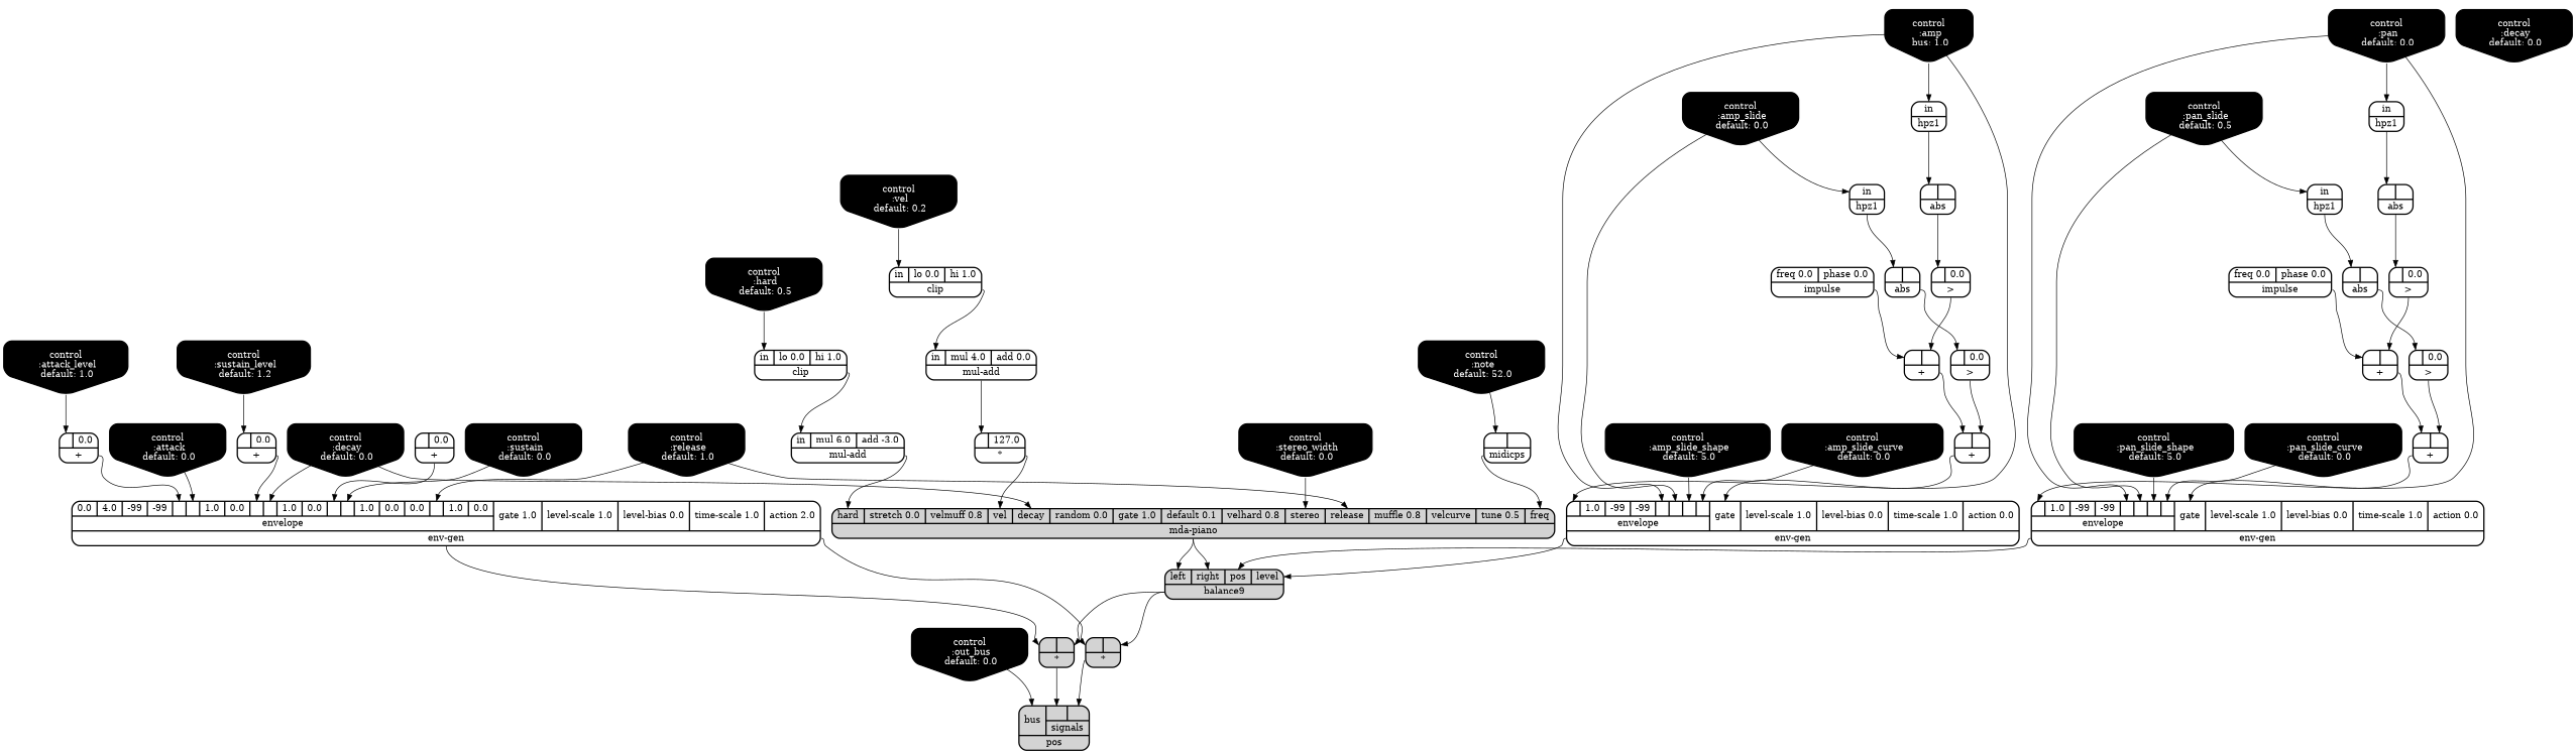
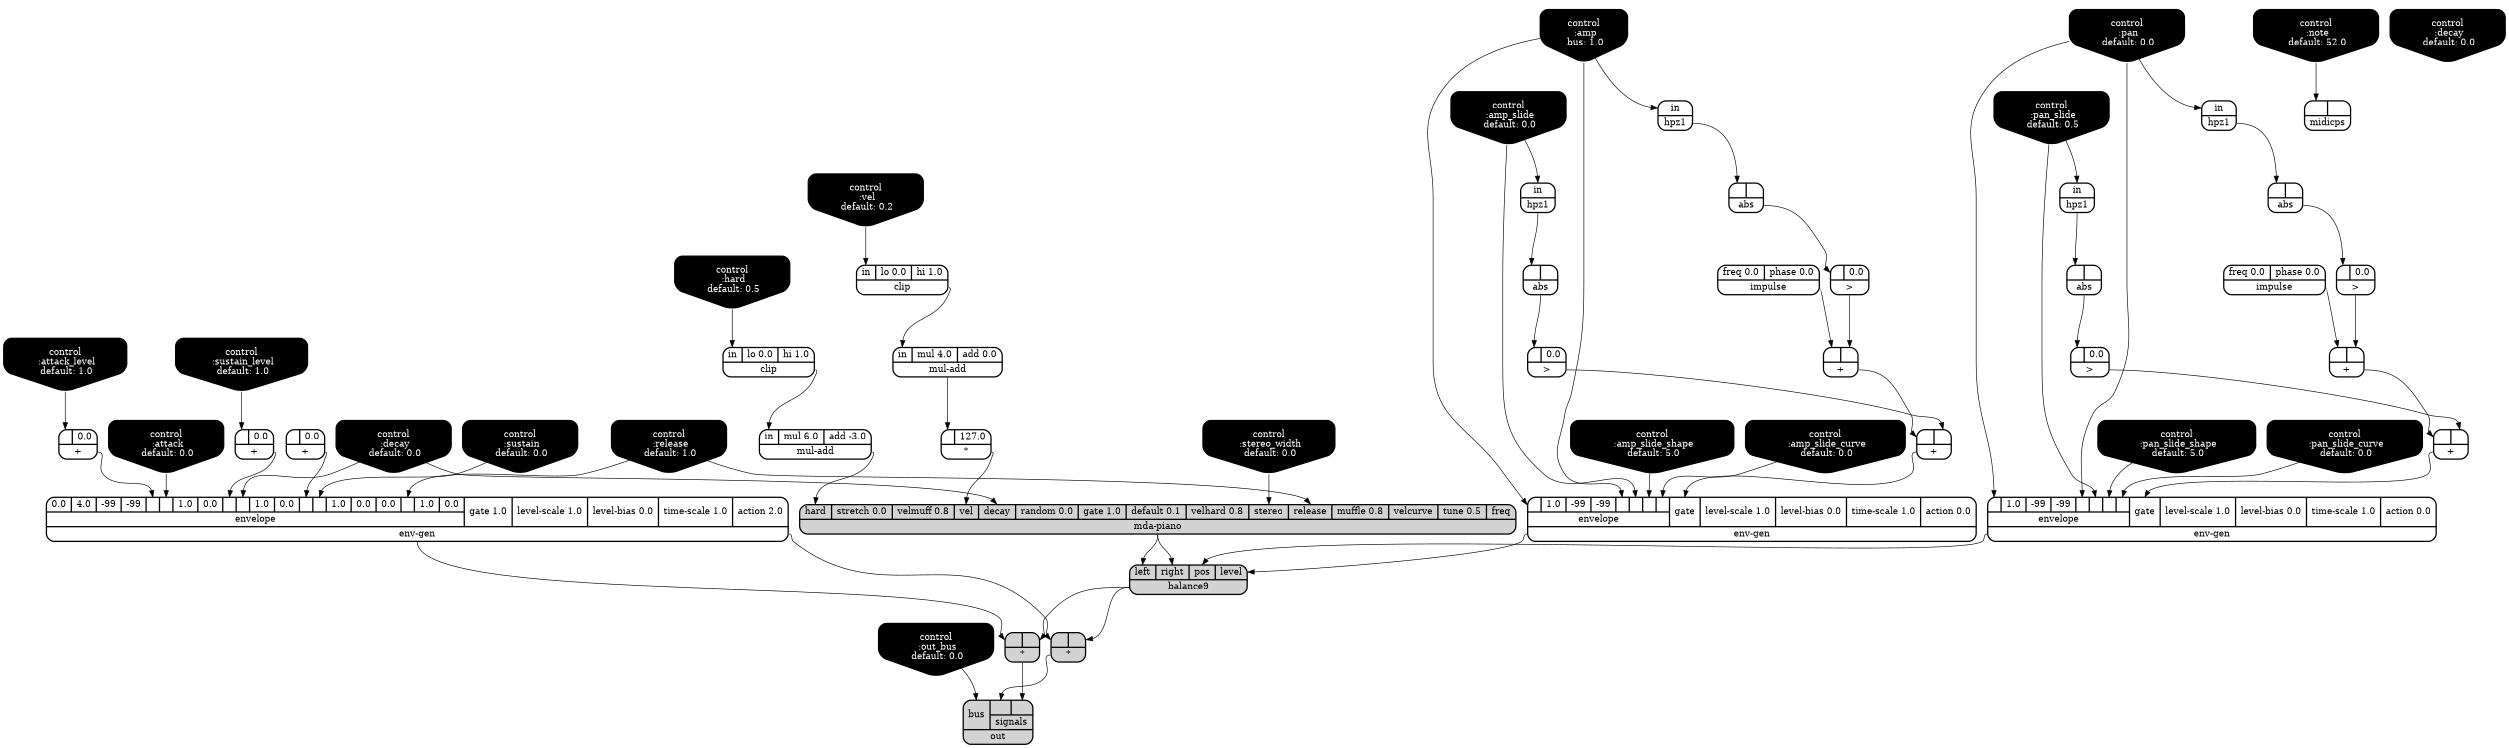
  digraph {
    node [rankdir=LR shape=record style="bold, rounded"]
    edge [headport=a tailport=__UG_NAME__]
    n1 [label="{{ <a> |<b> 127.0} |<__UG_NAME__>* }"]
    n2 [label="{{ <hard> hard|<stretch> stretch 0.0|<velmuff> velmuff 0.8|<vel> vel|<decay> decay|<random> random 0.0|<gate> gate 1.0|<sustain> default 0.1|<velhard> velhard 0.8|<stereo> stereo|<release> release|<muffle> muffle 0.8|<velcurve> velcurve|<tune> tune 0.5|<freq> freq} |<__UG_NAME__>mda-piano }" style="filled, bold, rounded"]
    n3 [label="{{ <left> left|<right> right|<pos> pos|<level> level} |<__UG_NAME__>balance9 }" style="filled, bold, rounded"]
    n4 [label="{{ <a> |<b> } |<__UG_NAME__>* }" style="filled, bold, rounded"]
-   n5 [label="{{ <bus> bus|{{<signals___binary____op____u____gen___0>|<signals___binary____op____u____gen___1>}|signals}} |<__UG_NAME__>pos }" style="filled, bold, rounded"]
+   n5 [label="{{ <bus> bus|{{<signals___binary____op____u____gen___0>|<signals___binary____op____u____gen___1>}|signals}} |<__UG_NAME__>out }" style="filled, bold, rounded"]
    n6 [label="{{ <a> |<b> } |<__UG_NAME__>* }" style="filled, bold, rounded"]
    n7 [label="{{ <a> |<b> } |<__UG_NAME__>+ }"]
    n8 [label="{{ <a> |<b> } |<__UG_NAME__>+ }"]
    n9 [label="{{ {{<envelope___control___0>|1.0|-99|-99|<envelope___control___4>|<envelope___control___5>|<envelope___control___6>|<envelope___control___7>}|envelope}|<gate> gate|<level____scale> level-scale 1.0|<level____bias> level-bias 0.0|<time____scale> time-scale 1.0|<action> action 0.0} |<__UG_NAME__>env-gen }"]
    n10 [label="{{ <a> |<b> } |<__UG_NAME__>+ }"]
    n11 [label="{{ <a> |<b> } |<__UG_NAME__>+ }"]
    n12 [label="{{ {{<envelope___control___0>|1.0|-99|-99|<envelope___control___4>|<envelope___control___5>|<envelope___control___6>|<envelope___control___7>}|envelope}|<gate> gate|<level____scale> level-scale 1.0|<level____bias> level-bias 0.0|<time____scale> time-scale 1.0|<action> action 0.0} |<__UG_NAME__>env-gen }"]
    n13 [label="{{ <a> |<b> 0.0} |<__UG_NAME__>+ }"]
    n14 [label="{{ {{0.0|4.0|-99|-99|<envelope___binary____op____u____gen___4>|<envelope___control___5>|1.0|0.0|<envelope___binary____op____u____gen___8>|<envelope___control___9>|1.0|0.0|<envelope___binary____op____u____gen___12>|<envelope___control___13>|1.0|0.0|0.0|<envelope___control___17>|1.0|0.0}|envelope}|<gate> gate 1.0|<level____scale> level-scale 1.0|<level____bias> level-bias 0.0|<time____scale> time-scale 1.0|<action> action 2.0} |<__UG_NAME__>env-gen }"]
    n15 [label="{{ <a> |<b> 0.0} |<__UG_NAME__>+ }"]
    n16 [label="{{ <a> |<b> 0.0} |<__UG_NAME__>+ }"]
    n17 [label="{{ <a> |<b> 0.0} |<__UG_NAME__>\> }"]
    n18 [label="{{ <a> |<b> 0.0} |<__UG_NAME__>\> }"]
    n19 [label="{{ <a> |<b> 0.0} |<__UG_NAME__>\> }"]
    n20 [label="{{ <a> |<b> 0.0} |<__UG_NAME__>\> }"]
    n21 [label="{{ <a> |<b> } |<__UG_NAME__>abs }"]
    n22 [label="{{ <a> |<b> } |<__UG_NAME__>abs }"]
    n23 [label="{{ <a> |<b> } |<__UG_NAME__>abs }"]
    n24 [label="{{ <a> |<b> } |<__UG_NAME__>abs }"]
    n25 [label="{{ <in> in|<lo> lo 0.0|<hi> hi 1.0} |<__UG_NAME__>clip }"]
    n26 [label="{{ <in> in|<mul> mul 4.0|<add> add 0.0} |<__UG_NAME__>mul-add }"]
    n27 [label="{{ <in> in|<lo> lo 0.0|<hi> hi 1.0} |<__UG_NAME__>clip }"]
    n28 [label="{{ <in> in|<mul> mul 6.0|<add> add -3.0} |<__UG_NAME__>mul-add }"]
    n29 [fillcolor=black fontcolor=white label="control\n :note\n default: 52.0" shape=invhouse style="rounded, filled, bold" rankdir=""]
    n30 [label="{{ <a> |<b> } |<__UG_NAME__>midicps }"]
    n31 [fillcolor=black fontcolor=white label="control\n :amp\n bus: 1.0" shape=invhouse style="rounded, filled, bold" rankdir=""]
    n32 [label="{{ <in> in} |<__UG_NAME__>hpz1 }"]
    n33 [fillcolor=black fontcolor=white label="control\n :amp_slide\n default: 0.0" shape=invhouse style="rounded, filled, bold" rankdir=""]
    n34 [label="{{ <in> in} |<__UG_NAME__>hpz1 }"]
    n35 [fillcolor=black fontcolor=white label="control\n :amp_slide_shape\n default: 5.0" shape=invhouse style="rounded, filled, bold" rankdir=""]
    n36 [fillcolor=black fontcolor=white label="control\n :amp_slide_curve\n default: 0.0" shape=invhouse style="rounded, filled, bold" rankdir=""]
    n37 [fillcolor=black fontcolor=white label="control\n :pan\n default: 0.0" shape=invhouse style="rounded, filled, bold" rankdir=""]
    n38 [label="{{ <in> in} |<__UG_NAME__>hpz1 }"]
    n39 [fillcolor=black fontcolor=white label="control\n :pan_slide\n default: 0.5" shape=invhouse style="rounded, filled, bold" rankdir=""]
    n40 [label="{{ <in> in} |<__UG_NAME__>hpz1 }"]
    n41 [fillcolor=black fontcolor=white label="control\n :pan_slide_shape\n default: 5.0" shape=invhouse style="rounded, filled, bold" rankdir=""]
    n42 [fillcolor=black fontcolor=white label="control\n :pan_slide_curve\n default: 0.0" shape=invhouse style="rounded, filled, bold" rankdir=""]
    n43 [fillcolor=black fontcolor=white label="control\n :attack\n default: 0.0" shape=invhouse style="rounded, filled, bold" rankdir=""]
    n44 [fillcolor=black fontcolor=white label="control\n :decay\n default: 0.0" shape=invhouse style="rounded, filled, bold" rankdir=""]
    n45 [fillcolor=black fontcolor=white label="control\n :sustain\n default: 0.0" shape=invhouse style="rounded, filled, bold" rankdir=""]
    n46 [fillcolor=black fontcolor=white label="control\n :release\n default: 1.0" shape=invhouse style="rounded, filled, bold" rankdir=""]
    n47 [fillcolor=black fontcolor=white label="control\n :attack_level\n default: 1.0" shape=invhouse style="rounded, filled, bold" rankdir=""]
-   n48 [fillcolor=black fontcolor=white label="control\n :sustain_level\n default: 1.2" shape=invhouse style="rounded, filled, bold" rankdir=""]
+   n48 [fillcolor=black fontcolor=white label="control\n :sustain_level\n default: 1.0" shape=invhouse style="rounded, filled, bold" rankdir=""]
    n49 [fillcolor=black fontcolor=white label="control\n :vel\n default: 0.2" shape=invhouse style="rounded, filled, bold" rankdir=""]
    n50 [fillcolor=black fontcolor=white label="control\n :decay\n default: 0.0" shape=invhouse style="rounded, filled, bold" rankdir=""]
    n51 [fillcolor=black fontcolor=white label="control\n :hard\n default: 0.5" shape=invhouse style="rounded, filled, bold" rankdir=""]
    n52 [fillcolor=black fontcolor=white label="control\n :stereo_width\n default: 0.0" shape=invhouse style="rounded, filled, bold" rankdir=""]
    n53 [fillcolor=black fontcolor=white label="control\n :out_bus\n default: 0.0" shape=invhouse style="rounded, filled, bold" rankdir=""]
    n54 [label="{{ <freq> freq 0.0|<phase> phase 0.0} |<__UG_NAME__>impulse }"]
    n55 [label="{{ <freq> freq 0.0|<phase> phase 0.0} |<__UG_NAME__>impulse }"]
    n1 -> n2 [headport=vel]
    n2 -> n3 [headport=right]
    n2 -> n3 [headport=left]
    n3 -> n4 [headport=b]
    n3 -> n6 [headport=b]
    n4 -> n5 [headport=signals___binary____op____u____gen___0]
    n6 -> n5 [headport=signals___binary____op____u____gen___1]
    n7 -> n8
    n8 -> n9 [headport=gate]
    n9 -> n3 [headport=level]
    n10 -> n11
    n11 -> n12 [headport=gate]
    n12 -> n3 [headport=pos]
    n13 -> n14 [headport=envelope___binary____op____u____gen___12]
    n14 -> n4
    n14 -> n6
    n15 -> n14 [headport=envelope___binary____op____u____gen___4]
    n16 -> n14 [headport=envelope___binary____op____u____gen___8]
    n17 -> n7 [headport=b]
    n18 -> n8 [headport=b]
    n19 -> n11 [headport=b]
    n20 -> n10 [headport=b]
    n21 -> n17
    n22 -> n18
    n23 -> n19
    n24 -> n20
    n25 -> n26 [headport=in]
    n26 -> n1
    n27 -> n28 [headport=in]
    n28 -> n2 [headport=hard]
    n29 -> n30
-   n30 -> n2 [headport=freq]
    n31 -> n9 [headport=envelope___control___0]
    n31 -> n9 [headport=envelope___control___4]
    n31 -> n32 [headport=in]
    n32 -> n21
    n33 -> n9 [headport=envelope___control___5]
    n33 -> n34 [headport=in]
    n34 -> n22
    n35 -> n9 [headport=envelope___control___6]
    n36 -> n9 [headport=envelope___control___7]
    n37 -> n12 [headport=envelope___control___0]
    n37 -> n12 [headport=envelope___control___4]
    n37 -> n38 [headport=in]
    n38 -> n24
    n39 -> n12 [headport=envelope___control___5]
    n39 -> n40 [headport=in]
    n40 -> n23
    n41 -> n12 [headport=envelope___control___6]
    n42 -> n12 [headport=envelope___control___7]
    n43 -> n14 [headport=envelope___control___5]
    n44 -> n2 [headport=decay]
    n44 -> n14 [headport=envelope___control___9]
    n45 -> n14 [headport=envelope___control___13]
    n46 -> n2 [headport=release]
    n46 -> n14 [headport=envelope___control___17]
    n47 -> n15
    n48 -> n16
    n49 -> n25 [headport=in]
    n51 -> n27 [headport=in]
    n52 -> n2 [headport=stereo]
    n53 -> n5 [headport=bus]
    n54 -> n7
    n55 -> n10
  }
